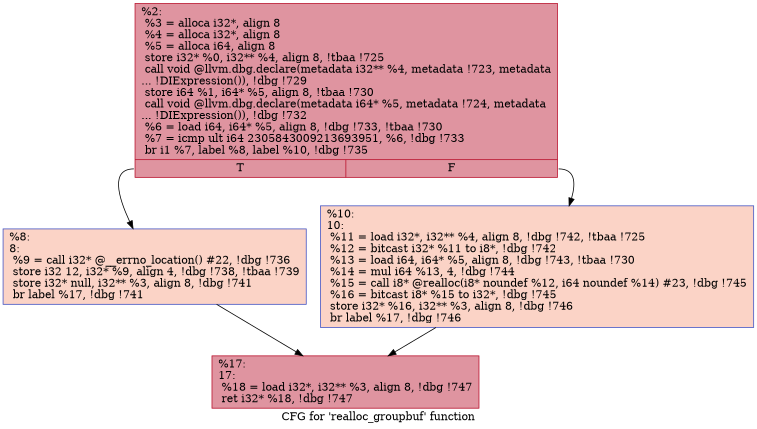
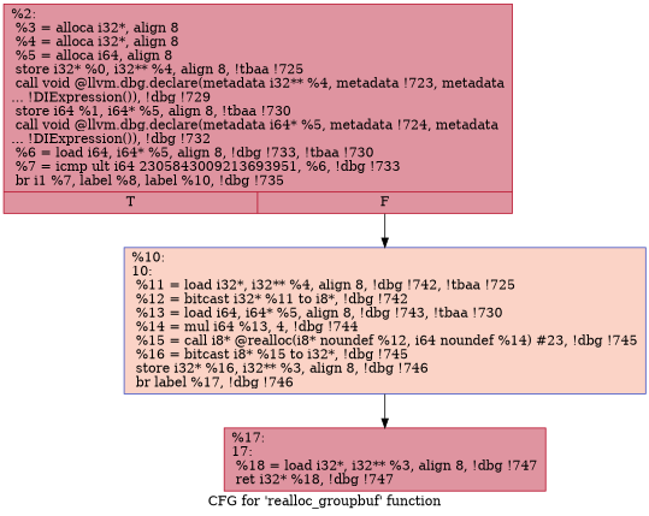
  digraph {
    label="CFG for 'realloc_groupbuf' function"
    node [color="#b70d28ff" fillcolor="#b70d2870" shape=record style=filled]
    n1 [label="{%2:\l  %3 = alloca i32*, align 8\l  %4 = alloca i32*, align 8\l  %5 = alloca i64, align 8\l  store i32* %0, i32** %4, align 8, !tbaa !725\l  call void @llvm.dbg.declare(metadata i32** %4, metadata !723, metadata\l... !DIExpression()), !dbg !729\l  store i64 %1, i64* %5, align 8, !tbaa !730\l  call void @llvm.dbg.declare(metadata i64* %5, metadata !724, metadata\l... !DIExpression()), !dbg !732\l  %6 = load i64, i64* %5, align 8, !dbg !733, !tbaa !730\l  %7 = icmp ult i64 2305843009213693951, %6, !dbg !733\l  br i1 %7, label %8, label %10, !dbg !735\l|{<s0>T|<s1>F}}"]
-   n2 [color="#3d50c3ff" fillcolor="#f59c7d70" label="{%8:\l8:                                                \l  %9 = call i32* @__errno_location() #22, !dbg !736\l  store i32 12, i32* %9, align 4, !dbg !738, !tbaa !739\l  store i32* null, i32** %3, align 8, !dbg !741\l  br label %17, !dbg !741\l}"]
    n3 [color="#3d50c3ff" fillcolor="#f59c7d70" label="{%10:\l10:                                               \l  %11 = load i32*, i32** %4, align 8, !dbg !742, !tbaa !725\l  %12 = bitcast i32* %11 to i8*, !dbg !742\l  %13 = load i64, i64* %5, align 8, !dbg !743, !tbaa !730\l  %14 = mul i64 %13, 4, !dbg !744\l  %15 = call i8* @realloc(i8* noundef %12, i64 noundef %14) #23, !dbg !745\l  %16 = bitcast i8* %15 to i32*, !dbg !745\l  store i32* %16, i32** %3, align 8, !dbg !746\l  br label %17, !dbg !746\l}"]
    n4 [label="{%17:\l17:                                               \l  %18 = load i32*, i32** %3, align 8, !dbg !747\l  ret i32* %18, !dbg !747\l}"]
-   n1 -> n2 [tailport=s0]
    n1 -> n3 [tailport=s1]
-   n2 -> n4
    n3 -> n4
  }
